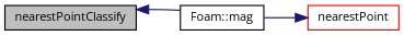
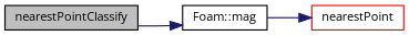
  digraph {
    fontname="Open Sans"
    rankdir=LR
    node [color=black fontname="Open Sans" fontsize=10 shape=record]
    edge [color=midnightblue fontname="Open Sans" fontsize=10 labelfontname=Helvetica labelfontsize=10 style=solid]
    n1 [fillcolor=grey75 fontcolor=black height=0.2 label=nearestPointClassify style=filled width=0.4]
    n2 [height=0.2 label="Foam::mag" width=0.4]
    n3 [color=red height=0.2 label=nearestPoint width=0.4]
-   n2 -> n1
+   n1 -> n2
    n2 -> n3
  }
